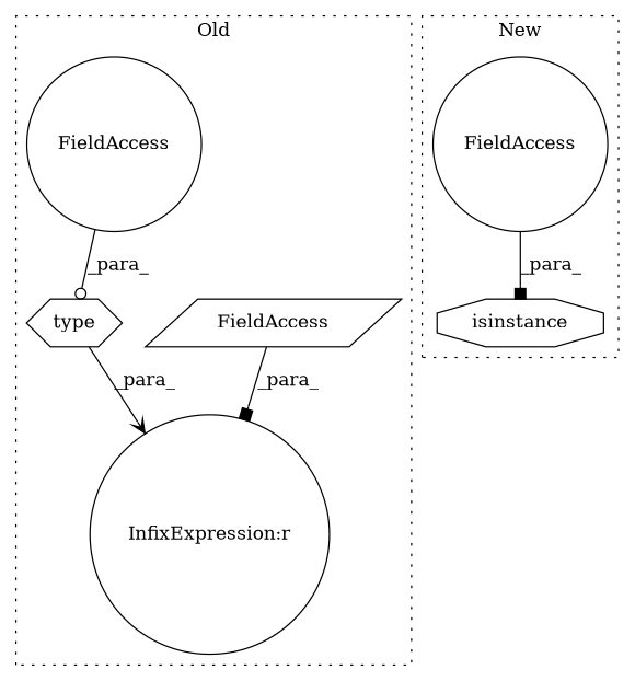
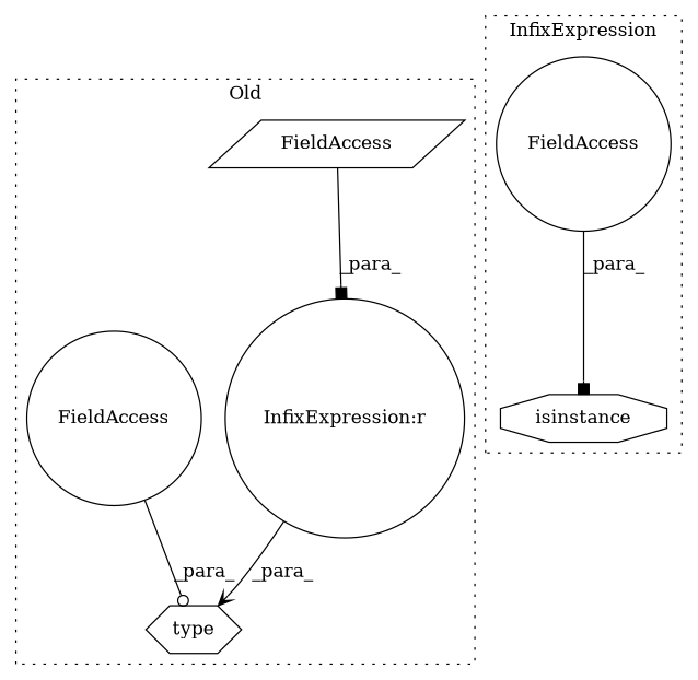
  digraph {
    node [a=22 shape=circle]
    edge [arrowhead=box]
    n1 [a=32 l="5,1" label=type s="2823,2835" shape=hexagon]
    n2 [a=27 l=4 label="InfixExpression:r" s=2836]
    n3 [l=25 label=FieldAccess s=2840 shape=parallelogram]
    n4 [l=7 label=FieldAccess s=2828]
    n5 [a=32 l="11,1" label=isinstance s="2779,2813" shape=octagon]
    n6 [l=15 label=FieldAccess s=2798]
    subgraph cluster_1 {
      label=Old
      style=dotted
      n1
      n2
      n3
      n4
    }
    subgraph cluster_2 {
-     label=New
+     label=InfixExpression
      style=dotted
      n5
      n6
    }
-   n1 -> n2 [arrowhead=vee label=_para_]
+   n2 -> n1 [arrowhead=vee label=_para_]
    n3 -> n2 [label=_para_]
    n4 -> n1 [arrowhead=odot label=_para_]
    n6 -> n5 [label=_para_]
  }
